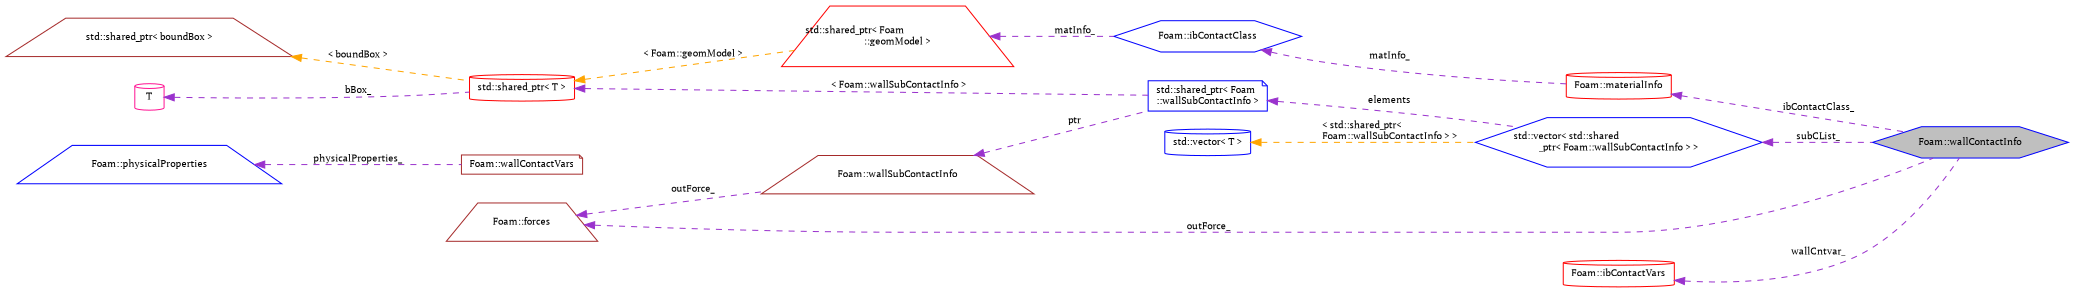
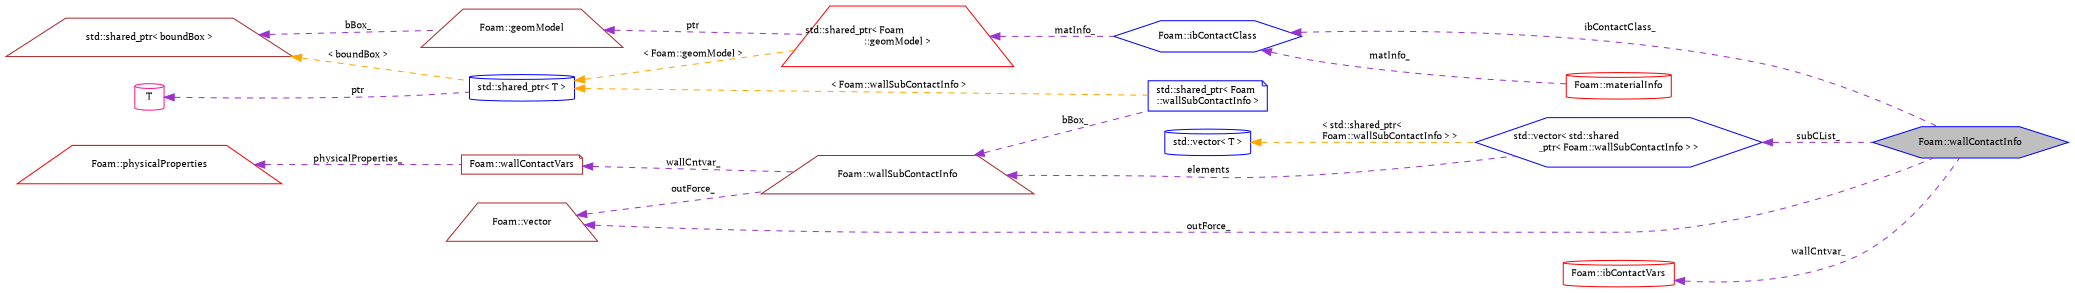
  digraph {
    fontname="PT Serif"
    rankdir=LR
    node [color=blue fillcolor=white fontname="PT Serif" fontsize=10 shape=trapezium style=filled]
    edge [color=darkorchid3 dir=back fontname="PT Serif" fontsize=10 labelfontname=Helvetica labelfontsize=10 style=dashed]
    n1 [fillcolor=grey75 fontcolor=black height=0.2 label="Foam::wallContactInfo" shape=hexagon width=0.4]
    n2 [height=0.2 label="Foam::ibContactClass" shape=hexagon width=0.4]
    n3 [color=red height=0.2 label="Foam::materialInfo" shape=cylinder width=0.4]
    n4 [color=red height=0.2 label="std::shared_ptr\< Foam\l::geomModel \>" width=0.4]
+   n5 [color=brown height=0.2 label="Foam::geomModel" width=0.4]
    n6 [color=brown height=0.2 label="std::shared_ptr\< boundBox \>" width=0.4]
-   n7 [color=red height=0.2 label="std::shared_ptr\< T \>" shape=cylinder width=0.4]
+   n7 [height=0.2 label="std::shared_ptr\< T \>" shape=cylinder width=0.4]
    n8 [height=0.2 label="std::shared_ptr\< Foam\l::wallSubContactInfo \>" shape=note width=0.4]
    n9 [height=0.2 label="std::vector\< std::shared\l_ptr\< Foam::wallSubContactInfo \> \>" shape=hexagon width=0.4]
    n10 [color=deeppink height=0.2 label=T shape=cylinder width=0.4]
    n11 [height=0.2 label="std::vector\< T \>" shape=cylinder width=0.4]
    n12 [color=brown height=0.2 label="Foam::wallSubContactInfo" width=0.4]
    n13 [color=brown height=0.2 label="Foam::wallContactVars" shape=note width=0.4]
-   n14 [height=0.2 label="Foam::physicalProperties" width=0.4]
-   n15 [color=brown height=0.2 label="Foam::forces" width=0.4]
+   n14 [color=red height=0.2 label="Foam::physicalProperties" width=0.4]
+   n15 [color=brown height=0.2 label="Foam::vector" width=0.4]
    n16 [color=red height=0.2 label="Foam::ibContactVars" shape=cylinder width=0.4]
-   n3 -> n1 [label=" ibContactClass_"]
+   n2 -> n1 [label=" ibContactClass_"]
    n2 -> n3 [label=" matInfo_"]
    n4 -> n2 [label=" matInfo_"]
+   n5 -> n4 [label=" ptr"]
+   n6 -> n5 [label=" bBox_"]
    n6 -> n7 [color=orange label=" \< boundBox \>"]
    n7 -> n4 [color=orange label=" \< Foam::geomModel \>"]
-   n7 -> n8 [label=" \< Foam::wallSubContactInfo \>"]
-   n8 -> n9 [label=" elements"]
+   n7 -> n8 [color=orange label=" \< Foam::wallSubContactInfo \>"]
+   n12 -> n9 [label=" elements"]
    n9 -> n1 [label=" subCList_"]
-   n10 -> n7 [label=" bBox_"]
+   n10 -> n7 [label=" ptr"]
    n11 -> n9 [color=orange label=" \< std::shared_ptr\<\l Foam::wallSubContactInfo \> \>"]
-   n12 -> n8 [label=" ptr"]
+   n12 -> n8 [label=" bBox_"]
+   n13 -> n12 [label=" wallCntvar_"]
    n14 -> n13 [label=" physicalProperties_"]
    n15 -> n1 [label=" outForce_"]
    n15 -> n12 [label=" outForce_"]
    n16 -> n1 [label=" wallCntvar_"]
  }
